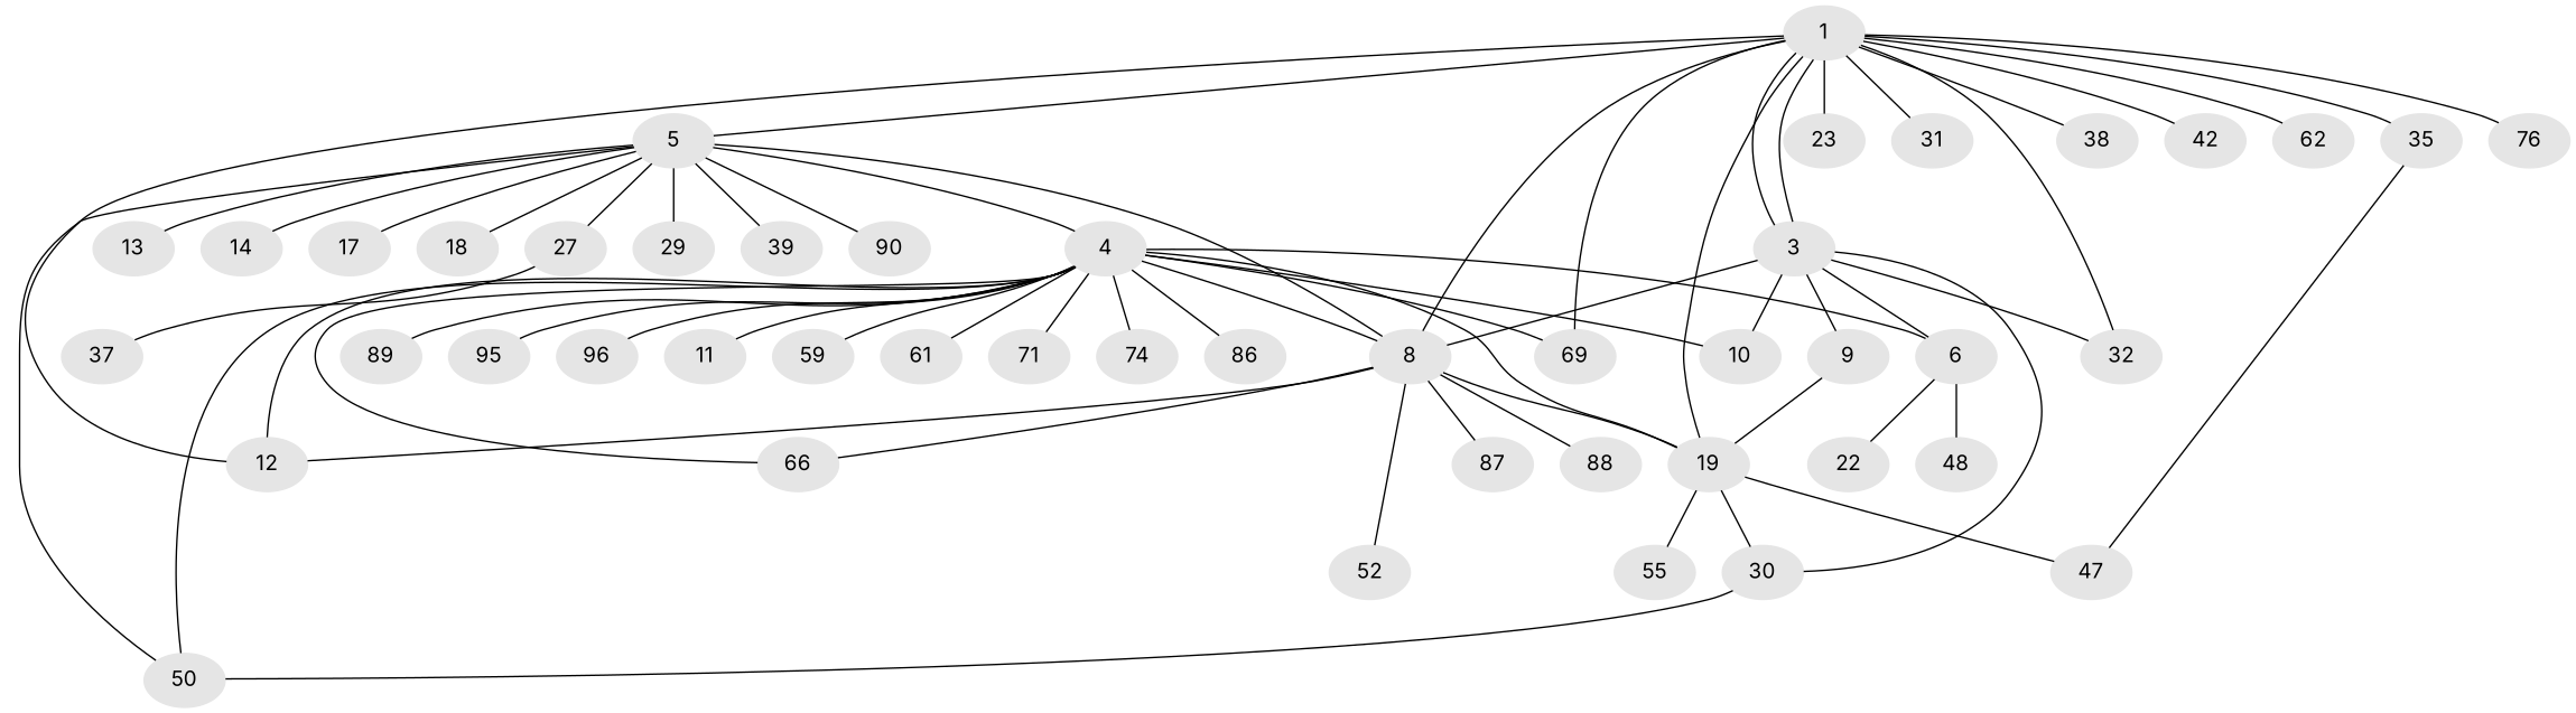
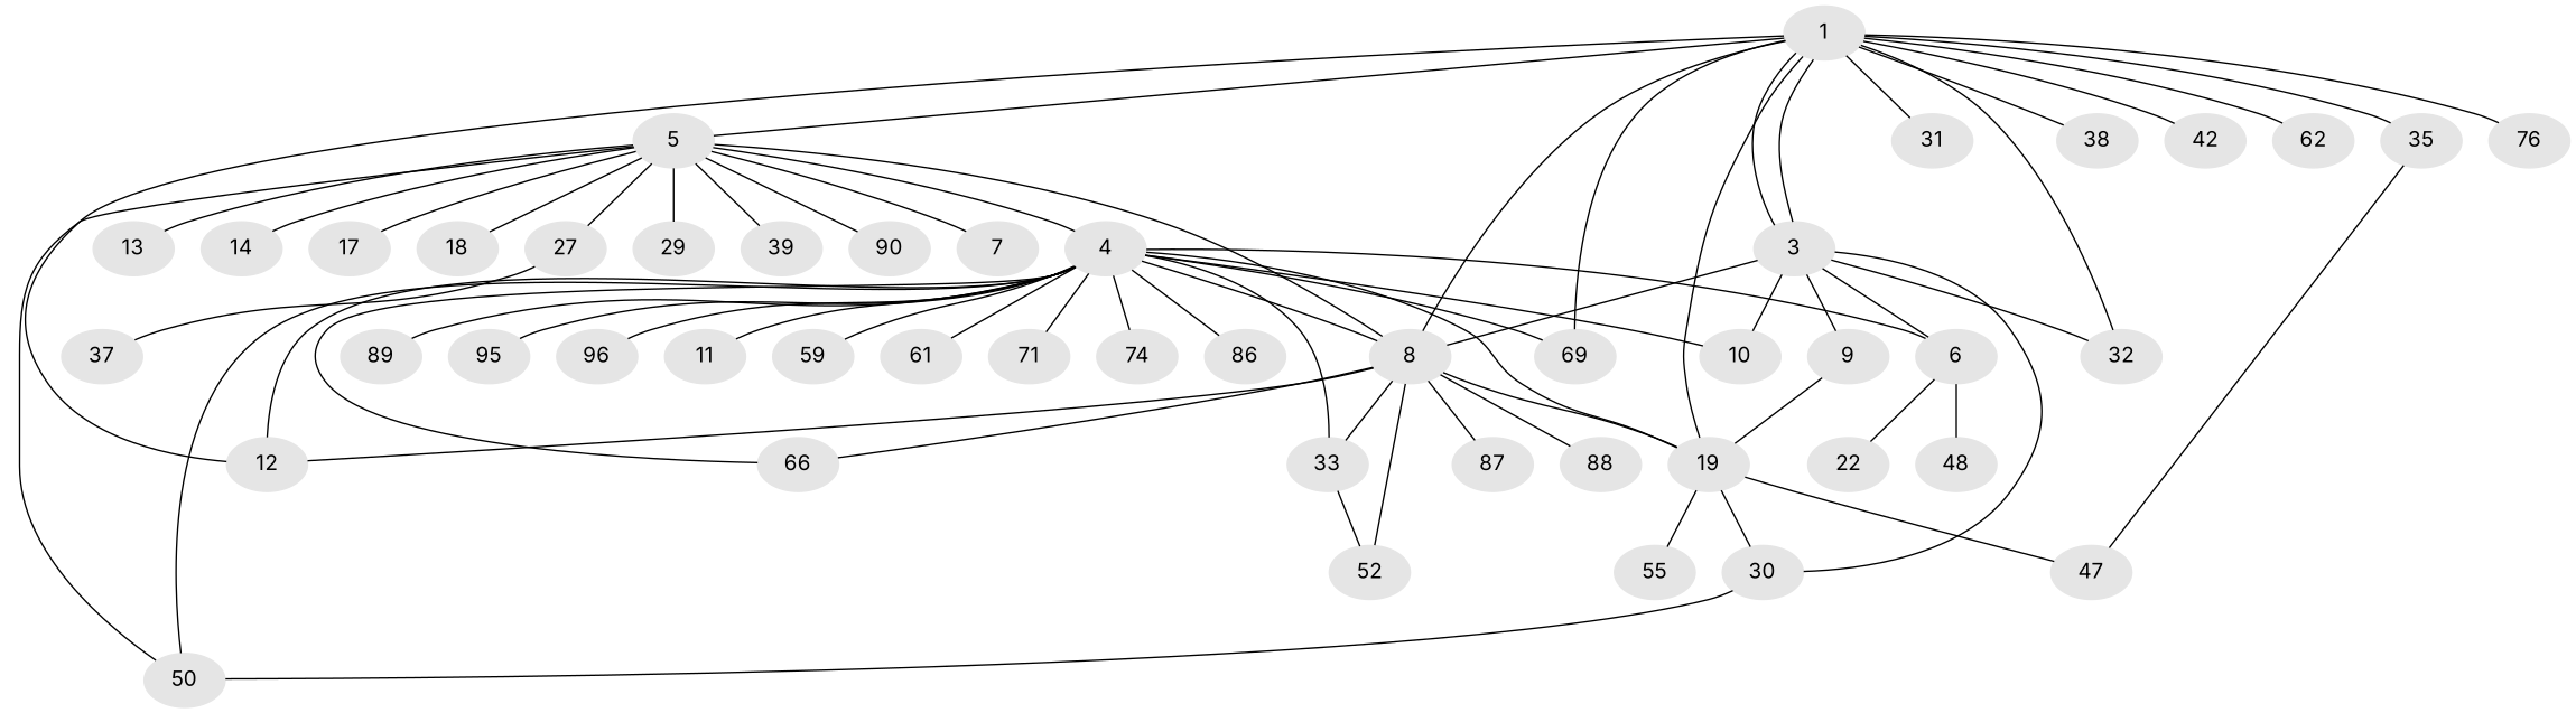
  graph {
    fontname=Inter
    node [color=gray90 fontname=Inter style=filled]
    edge [fontname=Inter]
    1 [super="+26"]
    n2 [label=5]
    3
    8 [super="+24+92+83+70+51+16"]
    12 [super="+35+68"]
    n6 [label=35]
    19 [super="+73+43+54+21"]
-   23 [super="+63+60"]
    31 [super="+78"]
    32 [super="+36"]
    38 [super="+77"]
    42
    62
    69 [super="+102+94"]
    76
    4 [super="+58+5"]
+   7
    13 [super="+44+20+57"]
    14 [super="+101"]
    17
    18
    27
    29
    39
    50
    90
    6 [super="+53+97+81"]
    9 [super="+49+28+56"]
    10
    30 [super="+93"]
+   33 [super="+72+100+91"]
    66
    52
    87
    88
    47
    55
    11
    59
    61
    71
    74
    86
    89
    95
    96
    37 [super="+82"]
    22
    48
    1 -- n2
    1 -- 3
    1 -- 3
    1 -- 8
    1 -- 12
    1 -- n6
    1 -- 19
-   1 -- 23
    1 -- 31
    1 -- 32
    1 -- 38
    1 -- 42
    1 -- 62
    1 -- 69
    1 -- 76
    n2 -- 8
    n2 -- 4
+   n2 -- 7
    n2 -- 13
    n2 -- 14
    n2 -- 17
    n2 -- 18
    n2 -- 27
    n2 -- 29
    n2 -- 39
    n2 -- 50
    n2 -- 90
    3 -- 8
    3 -- 32
    3 -- 6
    3 -- 9
    3 -- 10
    3 -- 30
    8 -- 12
    8 -- 19
+   8 -- 33
    8 -- 66
    8 -- 52
    8 -- 87
    8 -- 88
    n6 -- 47
    19 -- 30
    19 -- 47
    19 -- 55
    4 -- 8 [weight=3]
    4 -- 12 [weight=2]
    4 -- 19
    4 -- 69
    4 -- 50
    4 -- 6
    4 -- 10
+   4 -- 33 [weight=2]
    4 -- 66
    4 -- 11
    4 -- 59
    4 -- 61
    4 -- 71
    4 -- 74
    4 -- 86
    4 -- 89
    4 -- 95
    4 -- 96
    27 -- 37
    6 -- 22
    6 -- 48
    9 -- 19
    30 -- 50
+   33 -- 52
  }
